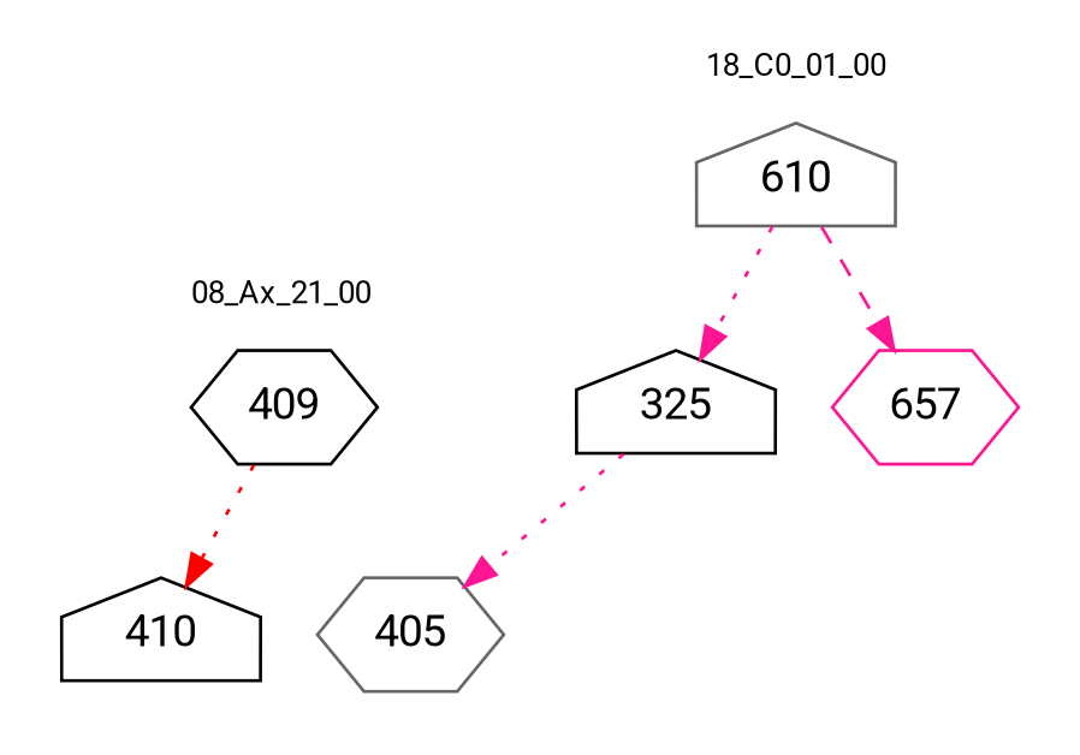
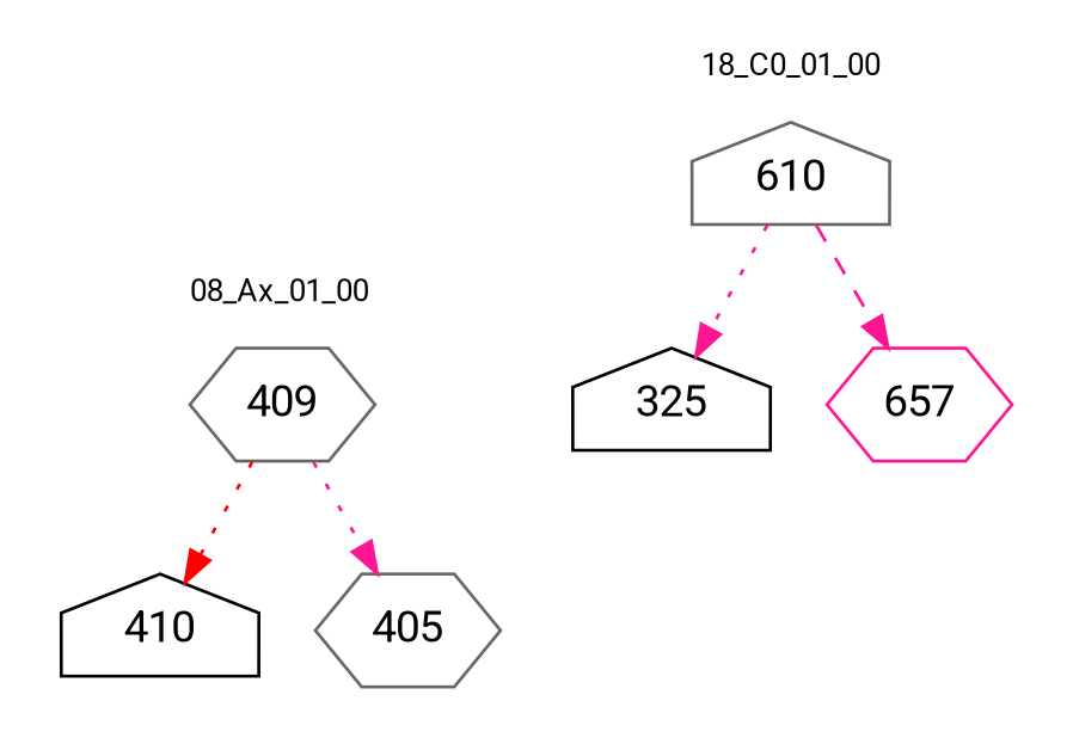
  digraph {
    fontname=Roboto
    node [color=black fontname=Roboto shape=hexagon]
    edge [color=deeppink fontname=Roboto style=dotted]
-   n1 [label=409]
+   n1 [color=gray40 label=409]
    n2 [color=gray40 label=405]
    n3 [label=410 shape=house]
    n4 [color=gray40 label=610 shape=house]
    n5 [label=325 shape=house]
    n6 [color=deeppink label=657]
    subgraph cluster_1 {
      color=white
      fontsize=10
-     label="08_Ax_21_00"
+     label="08_Ax_01_00"
      n1
      n2
      n3
    }
    subgraph cluster_2 {
      color=white
      fontsize=10
      label="18_C0_01_00"
      n4
      n5
      n6
    }
-   n5 -> n2
+   n1 -> n2
    n1 -> n3 [color=red]
    n4 -> n5
    n4 -> n6 [style=dashed]
  }
